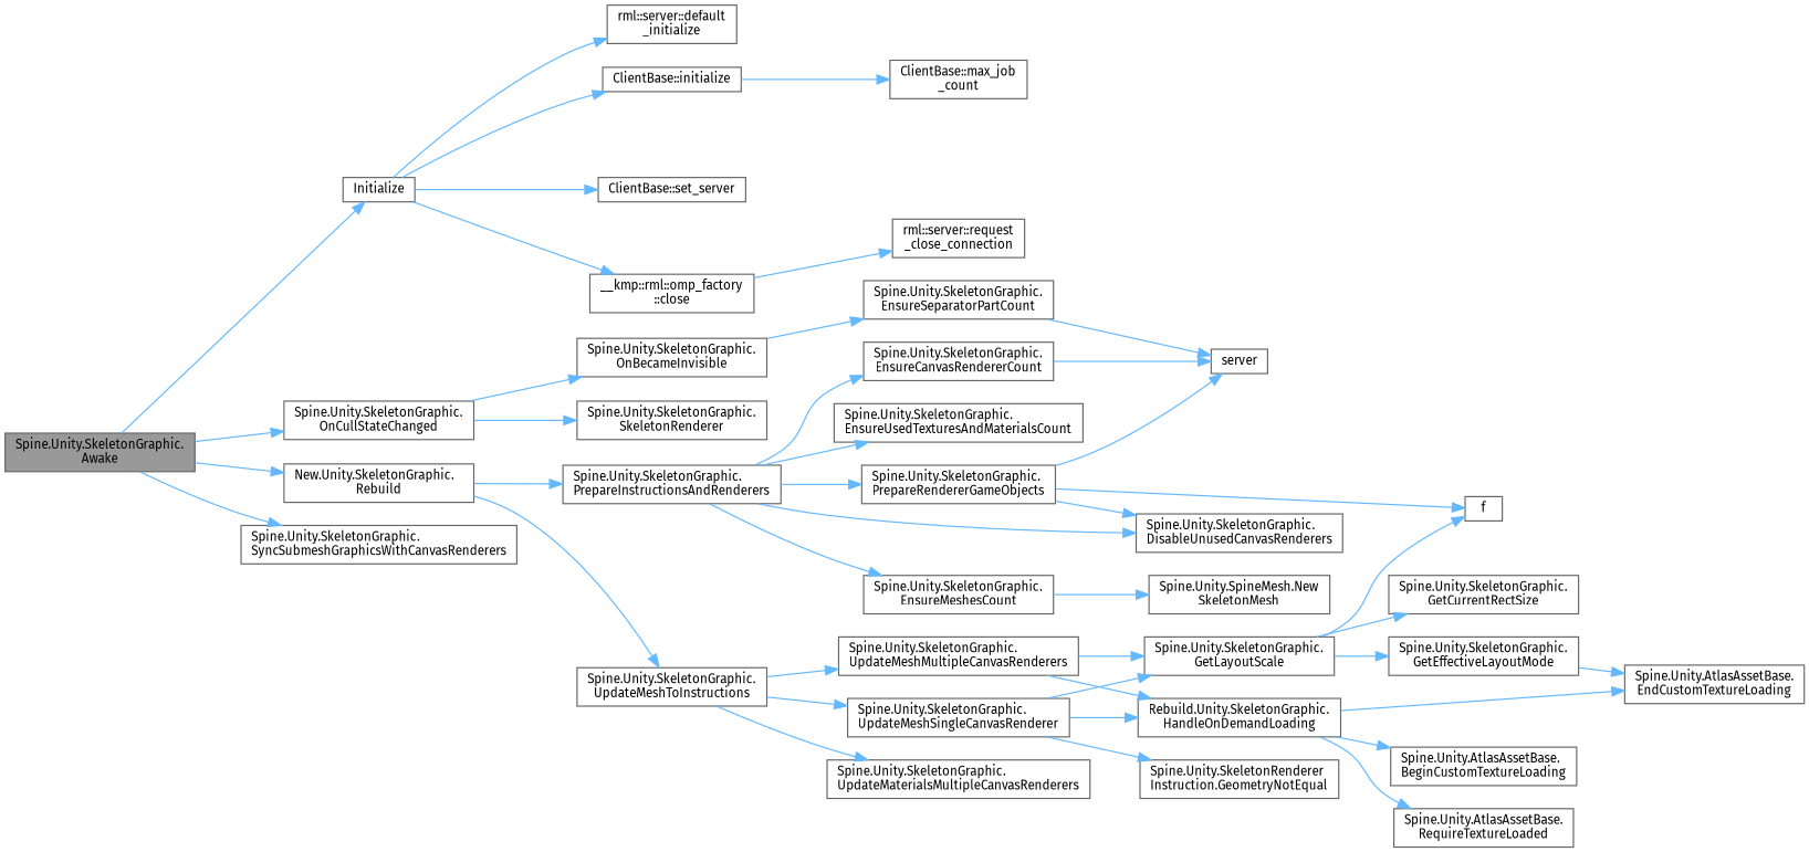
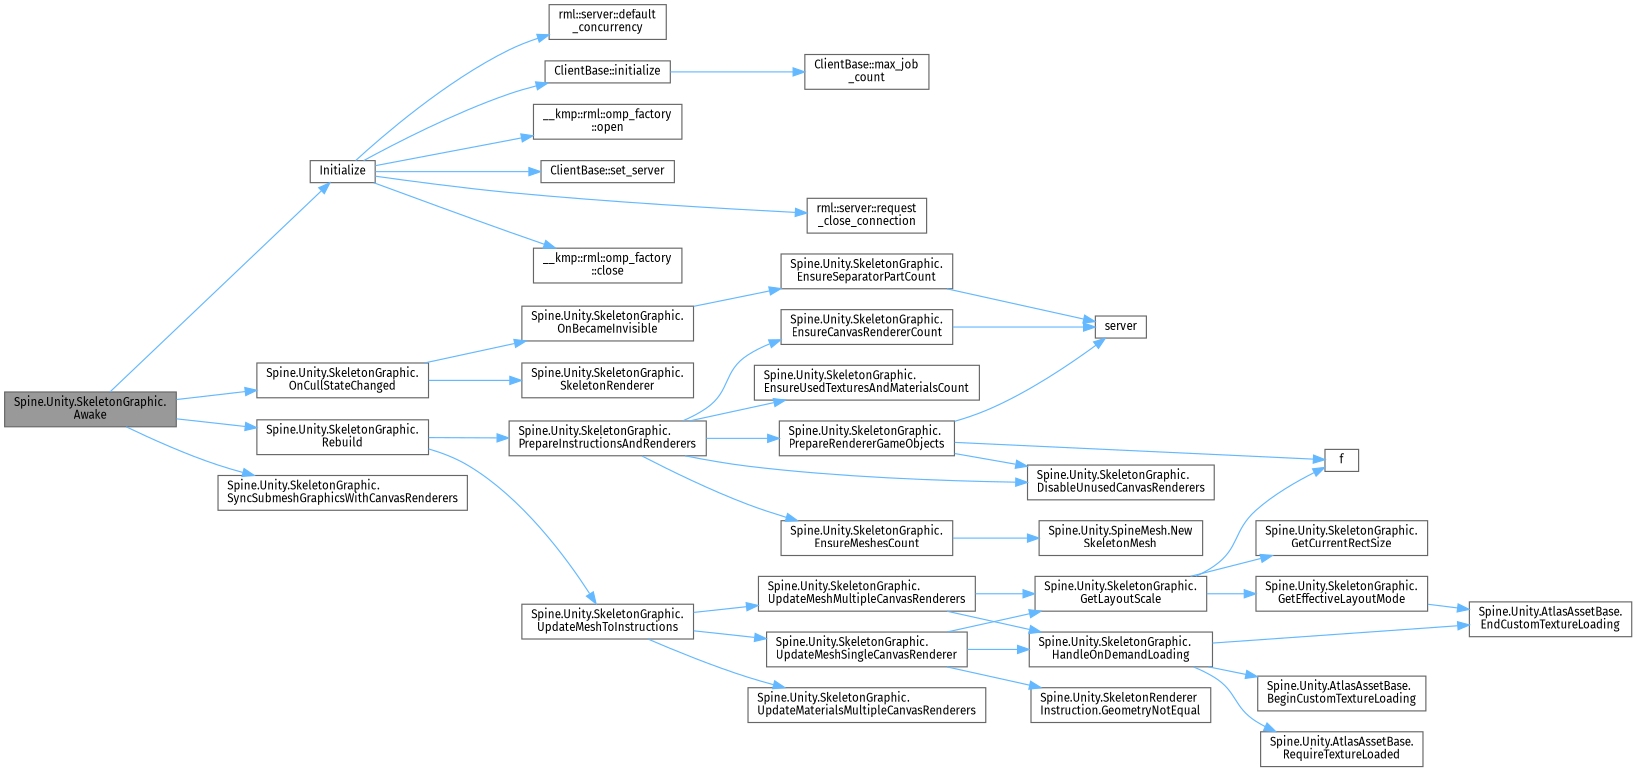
  digraph {
    fontname="Fira Sans"
    rankdir=LR
    node [color=grey40 fillcolor=white fontname="Fira Sans" fontsize=10 shape=box style=filled]
    edge [color=steelblue1 fontname="Fira Sans" fontsize=10 labelfontname=Helvetica labelfontsize=10 style=solid]
    n1 [color=gray40 fillcolor=grey60 fontcolor=black height=0.2 label="Spine.Unity.SkeletonGraphic.\lAwake" width=0.4]
    n2 [height=0.2 label=Initialize width=0.4]
    n3 [height=0.2 label="Spine.Unity.SkeletonGraphic.\lOnCullStateChanged" width=0.4]
-   n4 [height=0.2 label="New.Unity.SkeletonGraphic.\lRebuild" width=0.4]
+   n4 [height=0.2 label="Spine.Unity.SkeletonGraphic.\lRebuild" width=0.4]
    n5 [height=0.2 label="Spine.Unity.SkeletonGraphic.\lSyncSubmeshGraphicsWithCanvasRenderers" width=0.4]
    n6 [height=0.2 label="__kmp::rml::omp_factory\l::close" width=0.4]
-   n7 [height=0.2 label="rml::server::default\l_initialize" width=0.4]
+   n7 [height=0.2 label="rml::server::default\l_concurrency" width=0.4]
    n8 [height=0.2 label="ClientBase::initialize" width=0.4]
+   n9 [height=0.2 label="__kmp::rml::omp_factory\l::open" width=0.4]
    n10 [height=0.2 label="rml::server::request\l_close_connection" width=0.4]
    n11 [height=0.2 label="ClientBase::set_server" width=0.4]
    n12 [height=0.2 label="Spine.Unity.SkeletonGraphic.\lOnBecameInvisible" width=0.4]
    n13 [height=0.2 label="Spine.Unity.SkeletonGraphic.\lSkeletonRenderer" width=0.4]
    n14 [height=0.2 label="Spine.Unity.SkeletonGraphic.\lPrepareInstructionsAndRenderers" width=0.4]
    n15 [height=0.2 label="Spine.Unity.SkeletonGraphic.\lUpdateMeshToInstructions" width=0.4]
    n16 [height=0.2 label="ClientBase::max_job\l_count" width=0.4]
    n17 [height=0.2 label="Spine.Unity.SkeletonGraphic.\lEnsureSeparatorPartCount" width=0.4]
    n18 [height=0.2 label="Spine.Unity.SkeletonGraphic.\lDisableUnusedCanvasRenderers" width=0.4]
    n19 [height=0.2 label="Spine.Unity.SkeletonGraphic.\lEnsureCanvasRendererCount" width=0.4]
    n20 [height=0.2 label="Spine.Unity.SkeletonGraphic.\lEnsureMeshesCount" width=0.4]
    n21 [height=0.2 label="Spine.Unity.SkeletonGraphic.\lEnsureUsedTexturesAndMaterialsCount" width=0.4]
    n22 [height=0.2 label="Spine.Unity.SkeletonGraphic.\lPrepareRendererGameObjects" width=0.4]
    n23 [height=0.2 label="Spine.Unity.SkeletonGraphic.\lUpdateMaterialsMultipleCanvasRenderers" width=0.4]
    n24 [height=0.2 label="Spine.Unity.SkeletonGraphic.\lUpdateMeshMultipleCanvasRenderers" width=0.4]
    n25 [height=0.2 label="Spine.Unity.SkeletonGraphic.\lUpdateMeshSingleCanvasRenderer" width=0.4]
    n26 [height=0.2 label=server width=0.4]
    n27 [height=0.2 label="Spine.Unity.SpineMesh.New\lSkeletonMesh" width=0.4]
    n28 [height=0.2 label=f width=0.4]
    n29 [height=0.2 label="Spine.Unity.SkeletonGraphic.\lGetLayoutScale" width=0.4]
-   n30 [height=0.2 label="Rebuild.Unity.SkeletonGraphic.\lHandleOnDemandLoading" width=0.4]
+   n30 [height=0.2 label="Spine.Unity.SkeletonGraphic.\lHandleOnDemandLoading" width=0.4]
    n31 [height=0.2 label="Spine.Unity.SkeletonRenderer\lInstruction.GeometryNotEqual" width=0.4]
    n32 [height=0.2 label="Spine.Unity.SkeletonGraphic.\lGetCurrentRectSize" width=0.4]
    n33 [height=0.2 label="Spine.Unity.SkeletonGraphic.\lGetEffectiveLayoutMode" width=0.4]
    n34 [height=0.2 label="Spine.Unity.AtlasAssetBase.\lBeginCustomTextureLoading" width=0.4]
    n35 [height=0.2 label="Spine.Unity.AtlasAssetBase.\lEndCustomTextureLoading" width=0.4]
    n36 [height=0.2 label="Spine.Unity.AtlasAssetBase.\lRequireTextureLoaded" width=0.4]
    n1 -> n2
    n1 -> n3
    n1 -> n4
    n1 -> n5
    n2 -> n6
    n2 -> n7
    n2 -> n8
-   n6 -> n10
+   n2 -> n9
+   n2 -> n10
    n2 -> n11
    n3 -> n12
    n3 -> n13
    n4 -> n14
    n4 -> n15
    n8 -> n16
    n12 -> n17
    n14 -> n18
    n14 -> n19
    n14 -> n20
    n14 -> n21
    n14 -> n22
    n15 -> n23
    n15 -> n24
    n15 -> n25
    n17 -> n26
    n19 -> n26
    n20 -> n27
    n22 -> n18
    n22 -> n26
    n22 -> n28
    n24 -> n29
    n24 -> n30
    n25 -> n29
    n25 -> n30
    n25 -> n31
    n29 -> n28
    n29 -> n32
    n29 -> n33
    n30 -> n34
    n30 -> n35
    n30 -> n36
    n33 -> n35
  }
